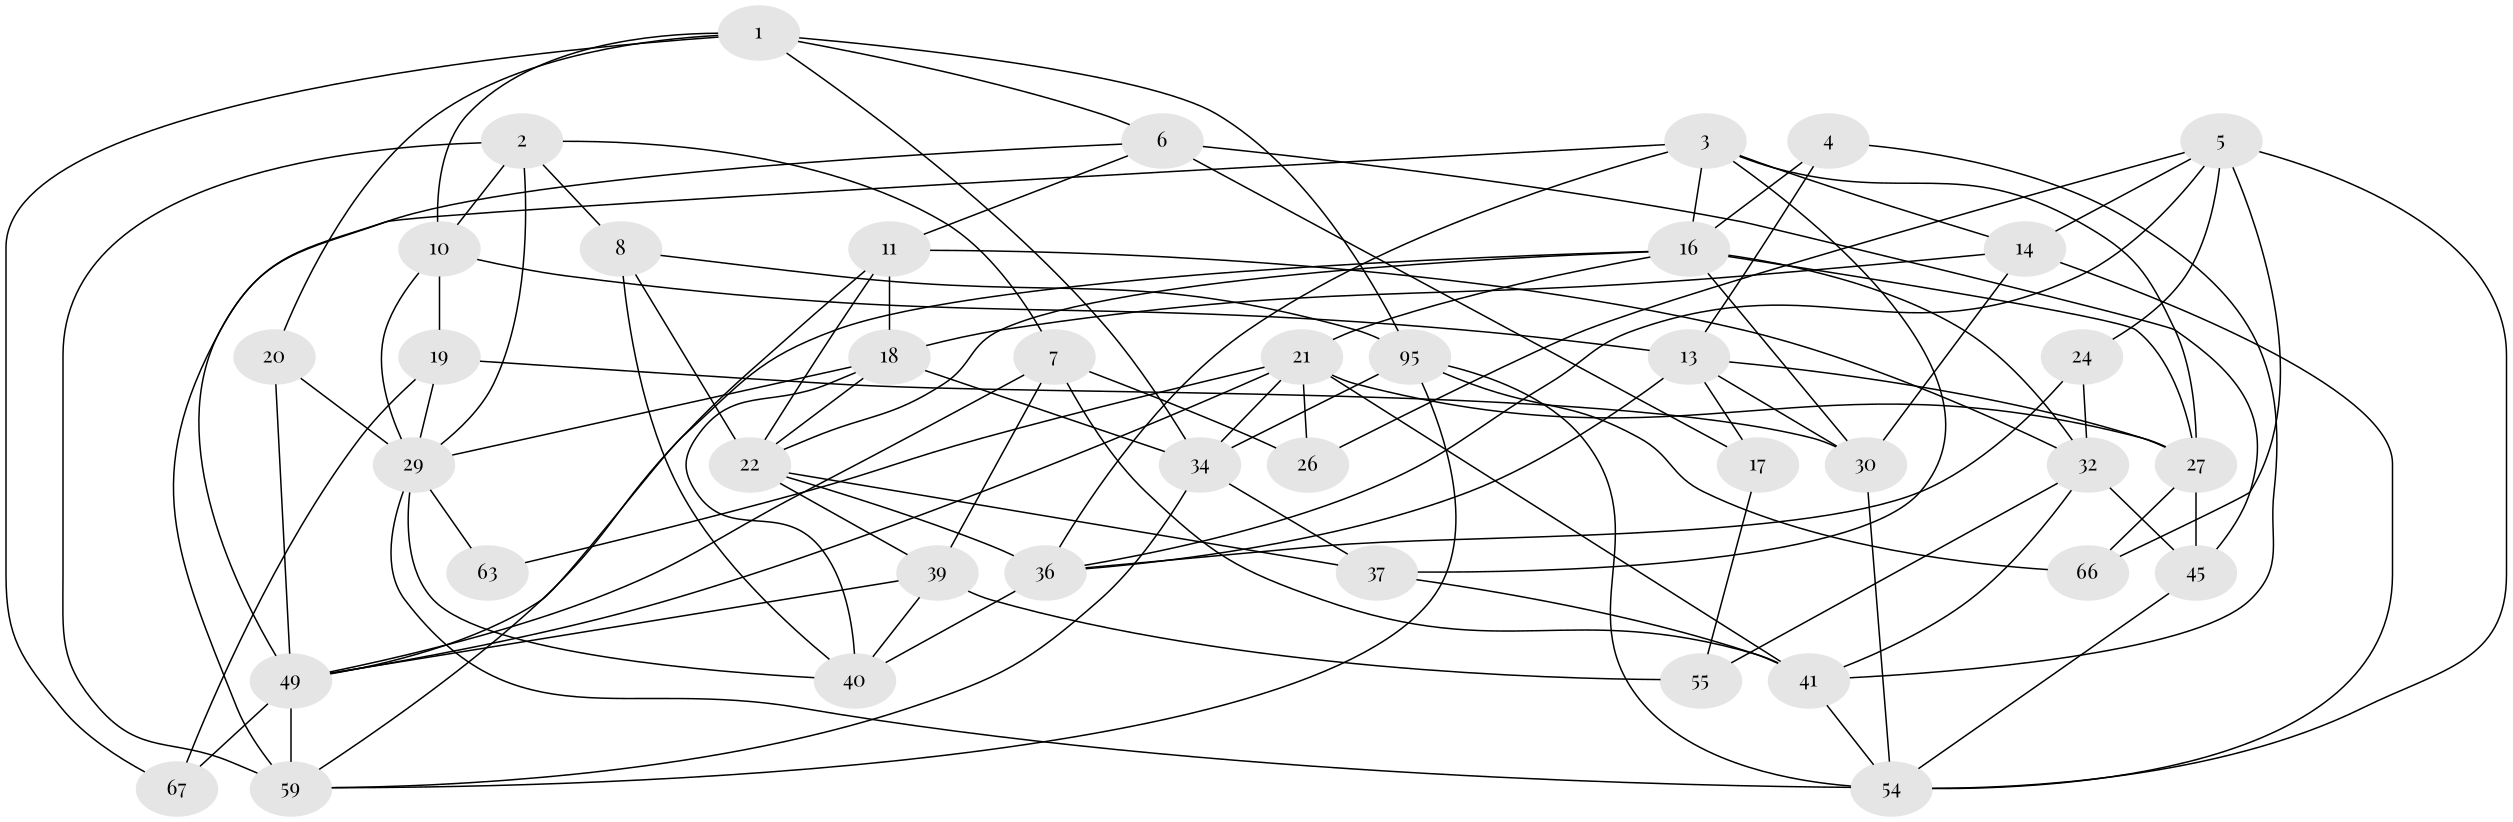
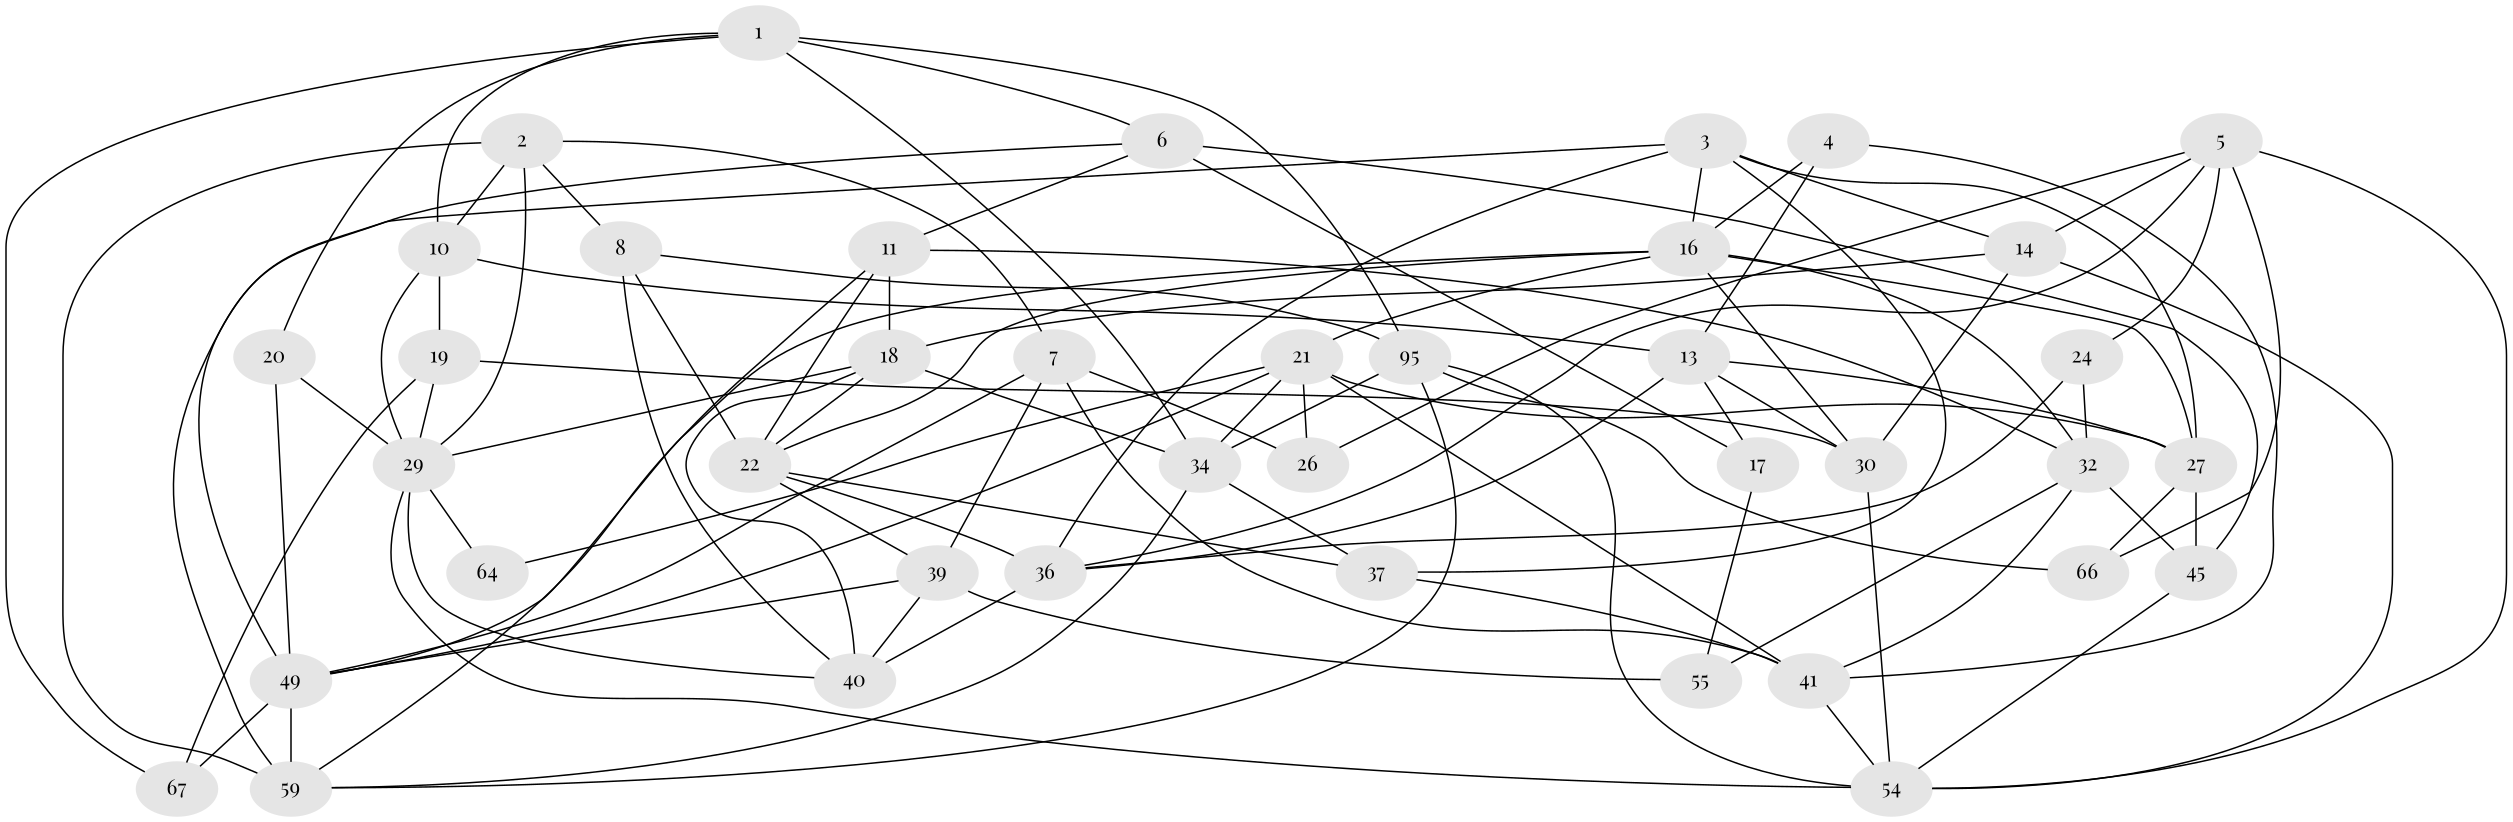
  graph {
    fontname="Playfair Display"
    node [color=gray90 fontname="Playfair Display" style=filled]
    edge [fontname="Playfair Display"]
    1 [super="+48"]
    6 [super="+68"]
    10 [super="+60"]
    n4 [label=95 super="+50"]
    20
    34 [super="+51"]
    67
    11 [super="+28"]
    17 [super="+46"]
    45
    49 [super="+56"]
    29 [super="+57"]
    13 [super="+25"]
    19 [super="+35"]
    59 [super="+61"]
    54 [super="+69"]
    66
    37
    7 [super="+38"]
    41 [super="+65"]
    26
    39 [super="+44"]
    2
    8 [super="+9"]
    22 [super="+64"]
    40 [super="+53"]
-   63
+   63 [label=64]
    3 [super="+33"]
    14 [super="+52"]
    16 [super="+31"]
    27 [super="+42"]
    36 [super="+58"]
    18 [super="+62"]
    30 [super="+47"]
    32 [super="+43"]
    21 [super="+23"]
    4
    5 [super="+12"]
    24
    55
    1 -- 6
    1 -- 10
    1 -- n4
    1 -- 20
    1 -- 34
    1 -- 67
    6 -- 11
    6 -- 17
    6 -- 45
    6 -- 49
    10 -- 29
    10 -- 13
    10 -- 19
    n4 -- 34
    n4 -- 59
    n4 -- 54
    n4 -- 66
    20 -- 49
    20 -- 29
    34 -- 59
    34 -- 37
    11 -- 59
    11 -- 22
    11 -- 18 [weight=2]
    11 -- 32
    17 -- 55
    45 -- 54
    49 -- 67
    49 -- 59 [weight=2]
    29 -- 54
    29 -- 40
    29 -- 63
    13 -- 17
    13 -- 27
    13 -- 36
    13 -- 30
    19 -- 67
    19 -- 29
    19 -- 30
    37 -- 41
    7 -- 49
    7 -- 41
    7 -- 26
    7 -- 39
    41 -- 54
    39 -- 49
    39 -- 40
    39 -- 55
    2 -- 10
    2 -- 29
    2 -- 59
    2 -- 7
    2 -- 8
    8 -- n4
    8 -- 22
    8 -- 40
    22 -- 37
    22 -- 39
    22 -- 36
    3 -- 59
    3 -- 37
    3 -- 14
    3 -- 16
    3 -- 27
    3 -- 36
    14 -- 54
    14 -- 18
    14 -- 30
    16 -- 49
    16 -- 22
    16 -- 27
    16 -- 30
    16 -- 32
    16 -- 21 [weight=2]
    27 -- 45
    27 -- 66
    36 -- 40
    18 -- 34
    18 -- 29 [weight=2]
    18 -- 22
    18 -- 40
    30 -- 54
    32 -- 45
    32 -- 41
    32 -- 55
    21 -- 34
    21 -- 49
    21 -- 41
    21 -- 26
    21 -- 63
    21 -- 27
    4 -- 13
    4 -- 41
    4 -- 16
    5 -- 54
    5 -- 66
    5 -- 26
    5 -- 14
    5 -- 36
    5 -- 24
    24 -- 36
    24 -- 32
  }
